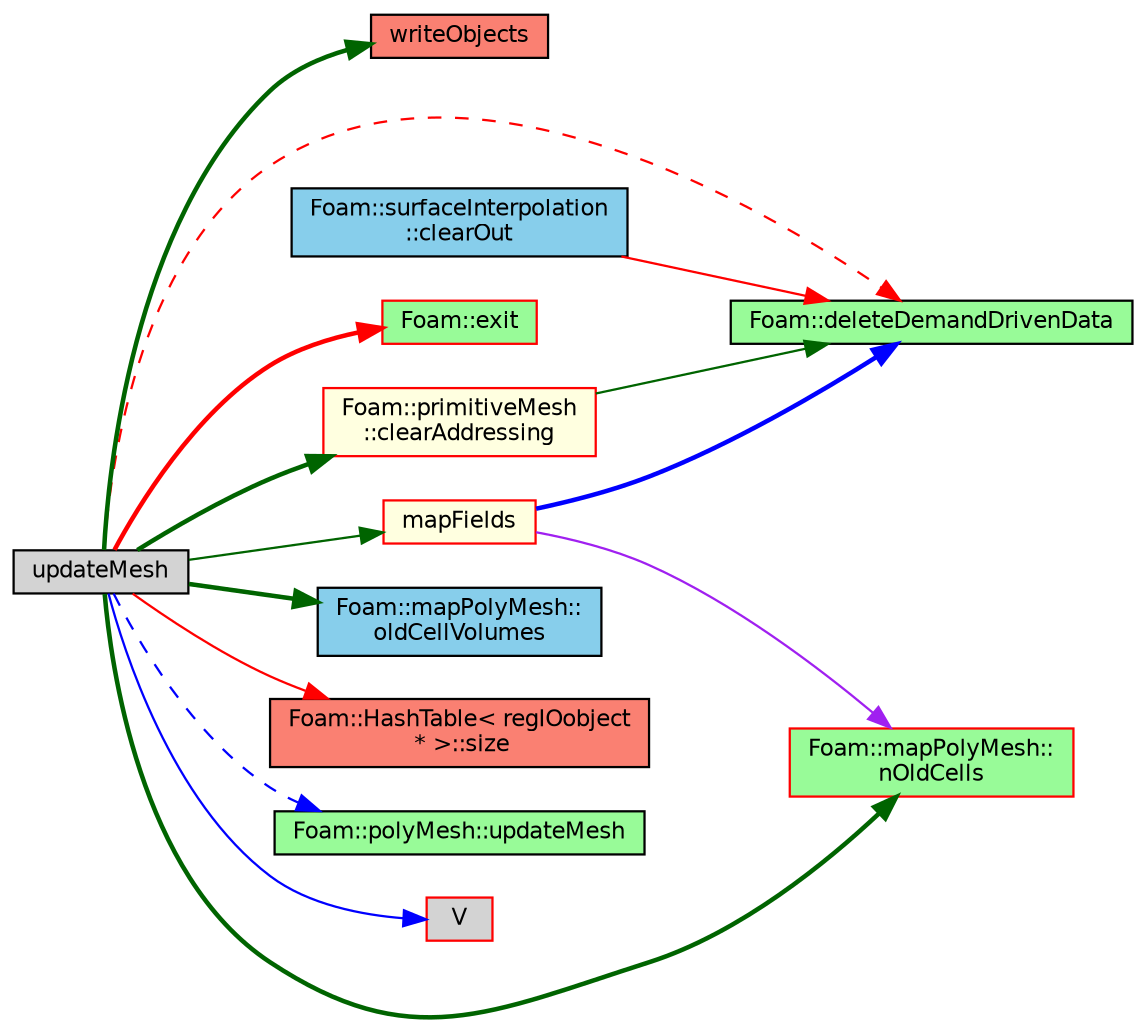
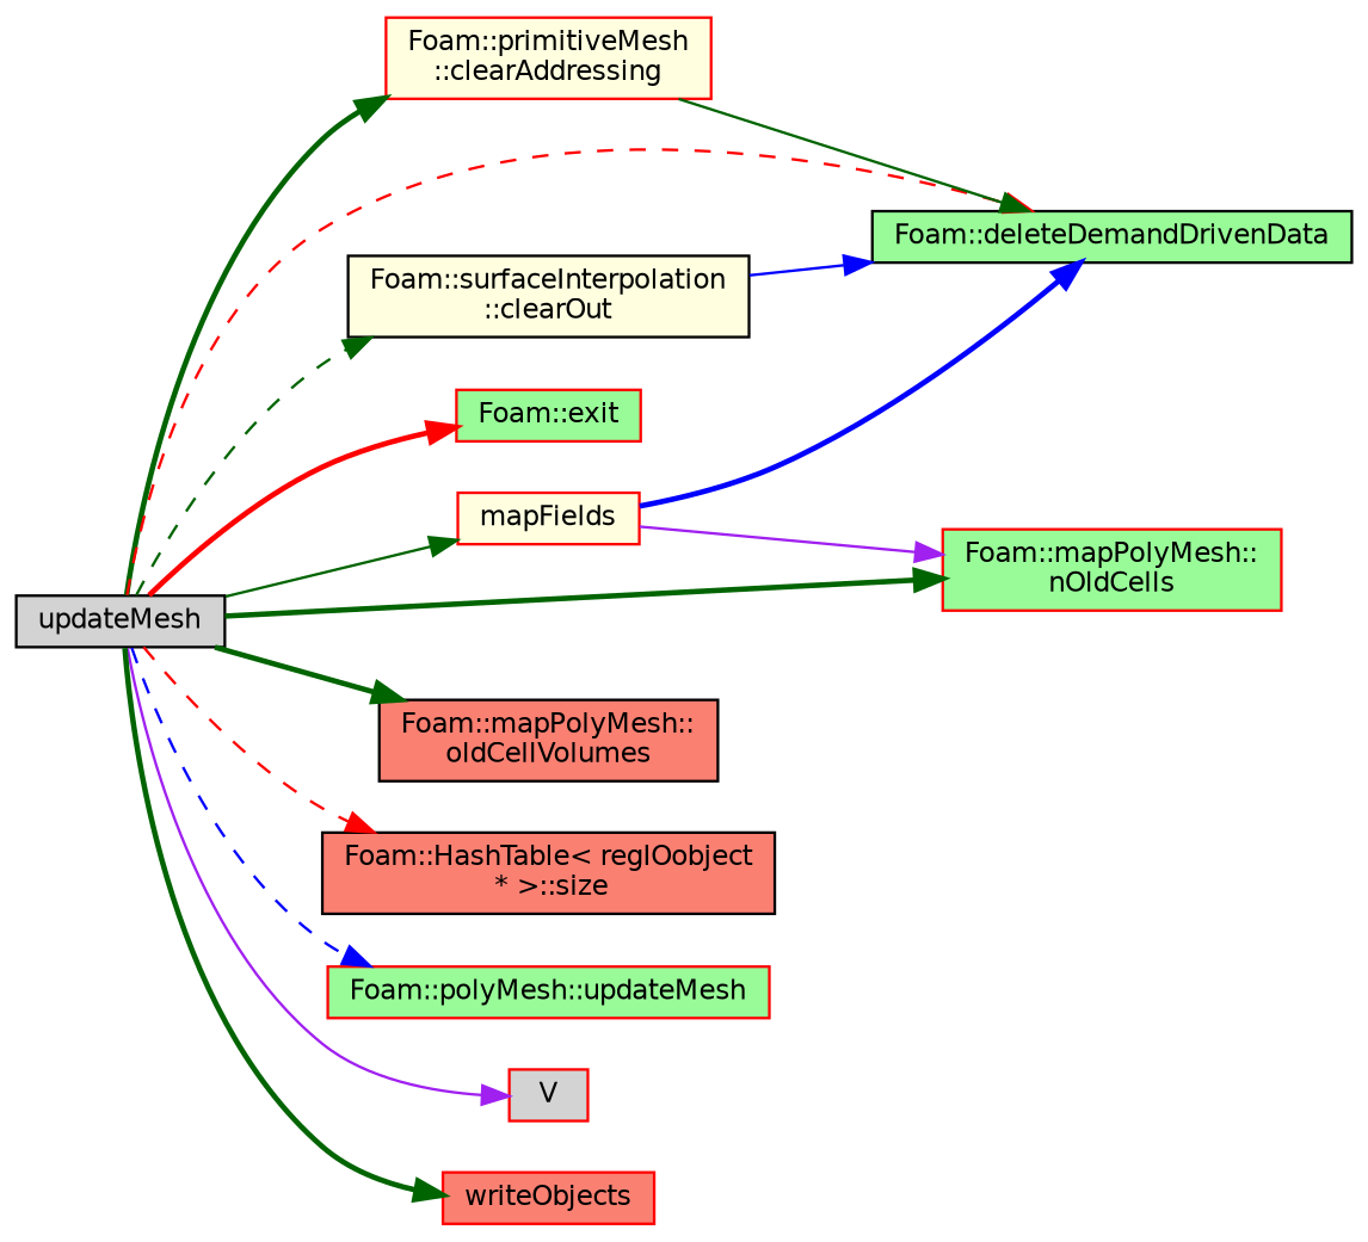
  digraph {
    rankdir=LR
    node [color=red fillcolor=palegreen fontname=Helvetica fontsize=10 shape=record style=filled]
    edge [color=darkgreen fontname=Helvetica fontsize=10 labelfontname=Helvetica labelfontsize=10 style=bold]
    n1 [color=black fillcolor=lightgrey fontcolor=black height=0.2 label=updateMesh width=0.4]
    n2 [fillcolor=lightyellow height=0.2 label="Foam::primitiveMesh\l::clearAddressing" width=0.4]
    n3 [color=black height=0.2 label="Foam::deleteDemandDrivenData" width=0.4]
-   n4 [color=black fillcolor=skyblue height=0.2 label="Foam::surfaceInterpolation\l::clearOut" width=0.4]
+   n4 [color=black fillcolor=lightyellow height=0.2 label="Foam::surfaceInterpolation\l::clearOut" width=0.4]
    n5 [height=0.2 label="Foam::exit" width=0.4]
    n6 [fillcolor=lightyellow height=0.2 label=mapFields width=0.4]
    n7 [height=0.2 label="Foam::mapPolyMesh::\lnOldCells" width=0.4]
-   n8 [color=black fillcolor=skyblue height=0.2 label="Foam::mapPolyMesh::\loldCellVolumes" width=0.4]
+   n8 [color=black fillcolor=salmon height=0.2 label="Foam::mapPolyMesh::\loldCellVolumes" width=0.4]
    n9 [color=black fillcolor=salmon height=0.2 label="Foam::HashTable\< regIOobject\l * \>::size" width=0.4]
-   n10 [color=black height=0.2 label="Foam::polyMesh::updateMesh" width=0.4]
+   n10 [height=0.2 label="Foam::polyMesh::updateMesh" width=0.4]
    n11 [fillcolor=lightgrey height=0.2 label=V width=0.4]
-   n12 [color=black fillcolor=salmon height=0.2 label=writeObjects width=0.4]
+   n12 [fillcolor=salmon height=0.2 label=writeObjects width=0.4]
    n1 -> n2
    n1 -> n3 [color=red style=dashed]
+   n1 -> n4 [style=dashed]
    n1 -> n5 [color=red]
    n1 -> n6 [style=solid]
    n1 -> n7
    n1 -> n8
-   n1 -> n9 [color=red style=solid]
+   n1 -> n9 [color=red style=dashed]
    n1 -> n10 [color=blue style=dashed]
-   n1 -> n11 [color=blue style=solid]
+   n1 -> n11 [color=purple style=solid]
    n1 -> n12
    n2 -> n3 [style=solid]
-   n4 -> n3 [color=red style=solid]
+   n4 -> n3 [color=blue style=solid]
    n6 -> n3 [color=blue]
    n6 -> n7 [color=purple style=solid]
  }
